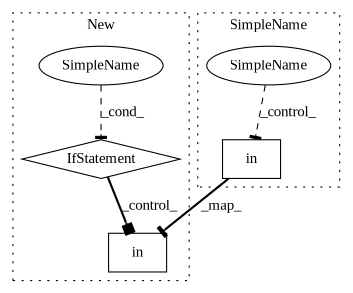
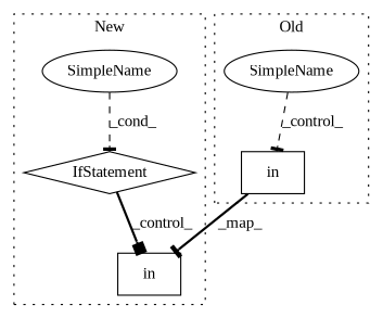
  digraph {
    fontname="Liberation Serif"
    node [a=105 shape=box fontname="Liberation Serif"]
    edge [style=bold arrowhead=tee fontname="Liberation Serif"]
    n1 [l=34 label=in s=15988]
    n2 [a=42 label=SimpleName shape=ellipse]
    n3 [l=34 label=in s=15937]
    n4 [a=42 label=SimpleName shape=ellipse]
    n5 [a=25 l="12,2" label=IfStatement s="15724,15777" shape=diamond]
    subgraph cluster_1 {
-     label=SimpleName
+     label=Old
      style=dotted
      n1
      n2
    }
    subgraph cluster_2 {
      label=New
      style=dotted
      n3
      n4
      n5
    }
    n1 -> n3 [label=_map_]
    n2 -> n1 [label=_control_ style=dashed]
    n4 -> n5 [label=_cond_ style=dashed]
    n5 -> n3 [label=_control_ arrowhead=box]
  }
